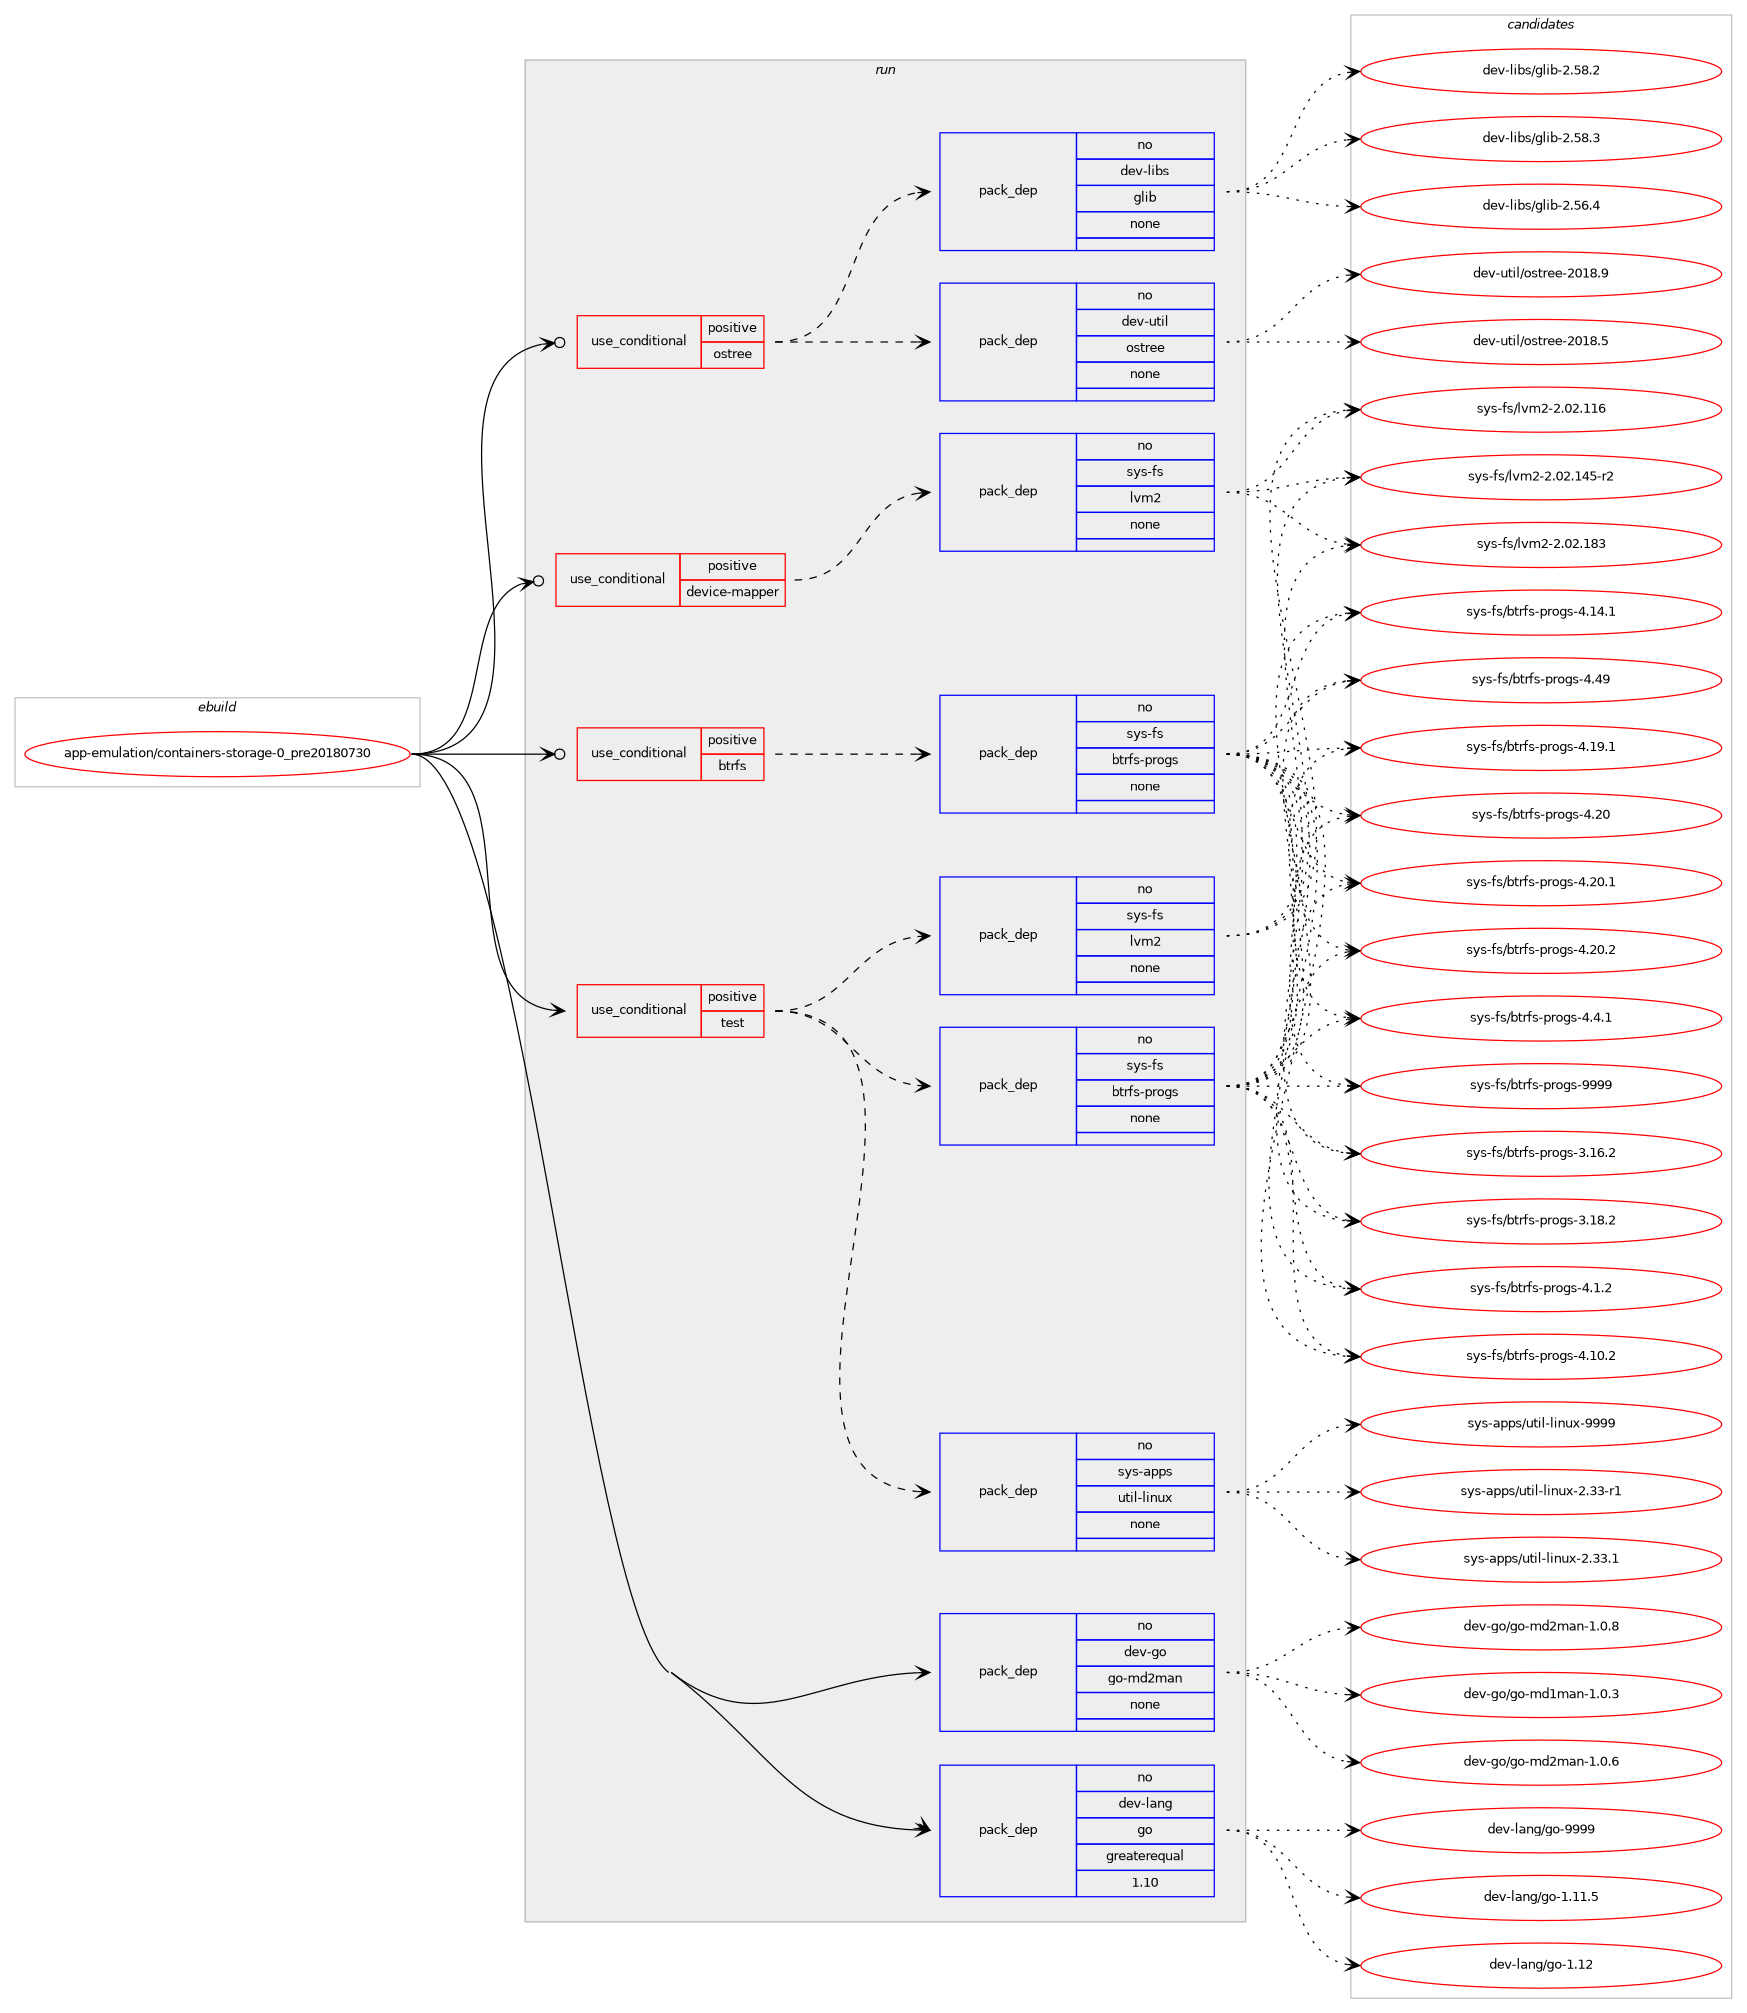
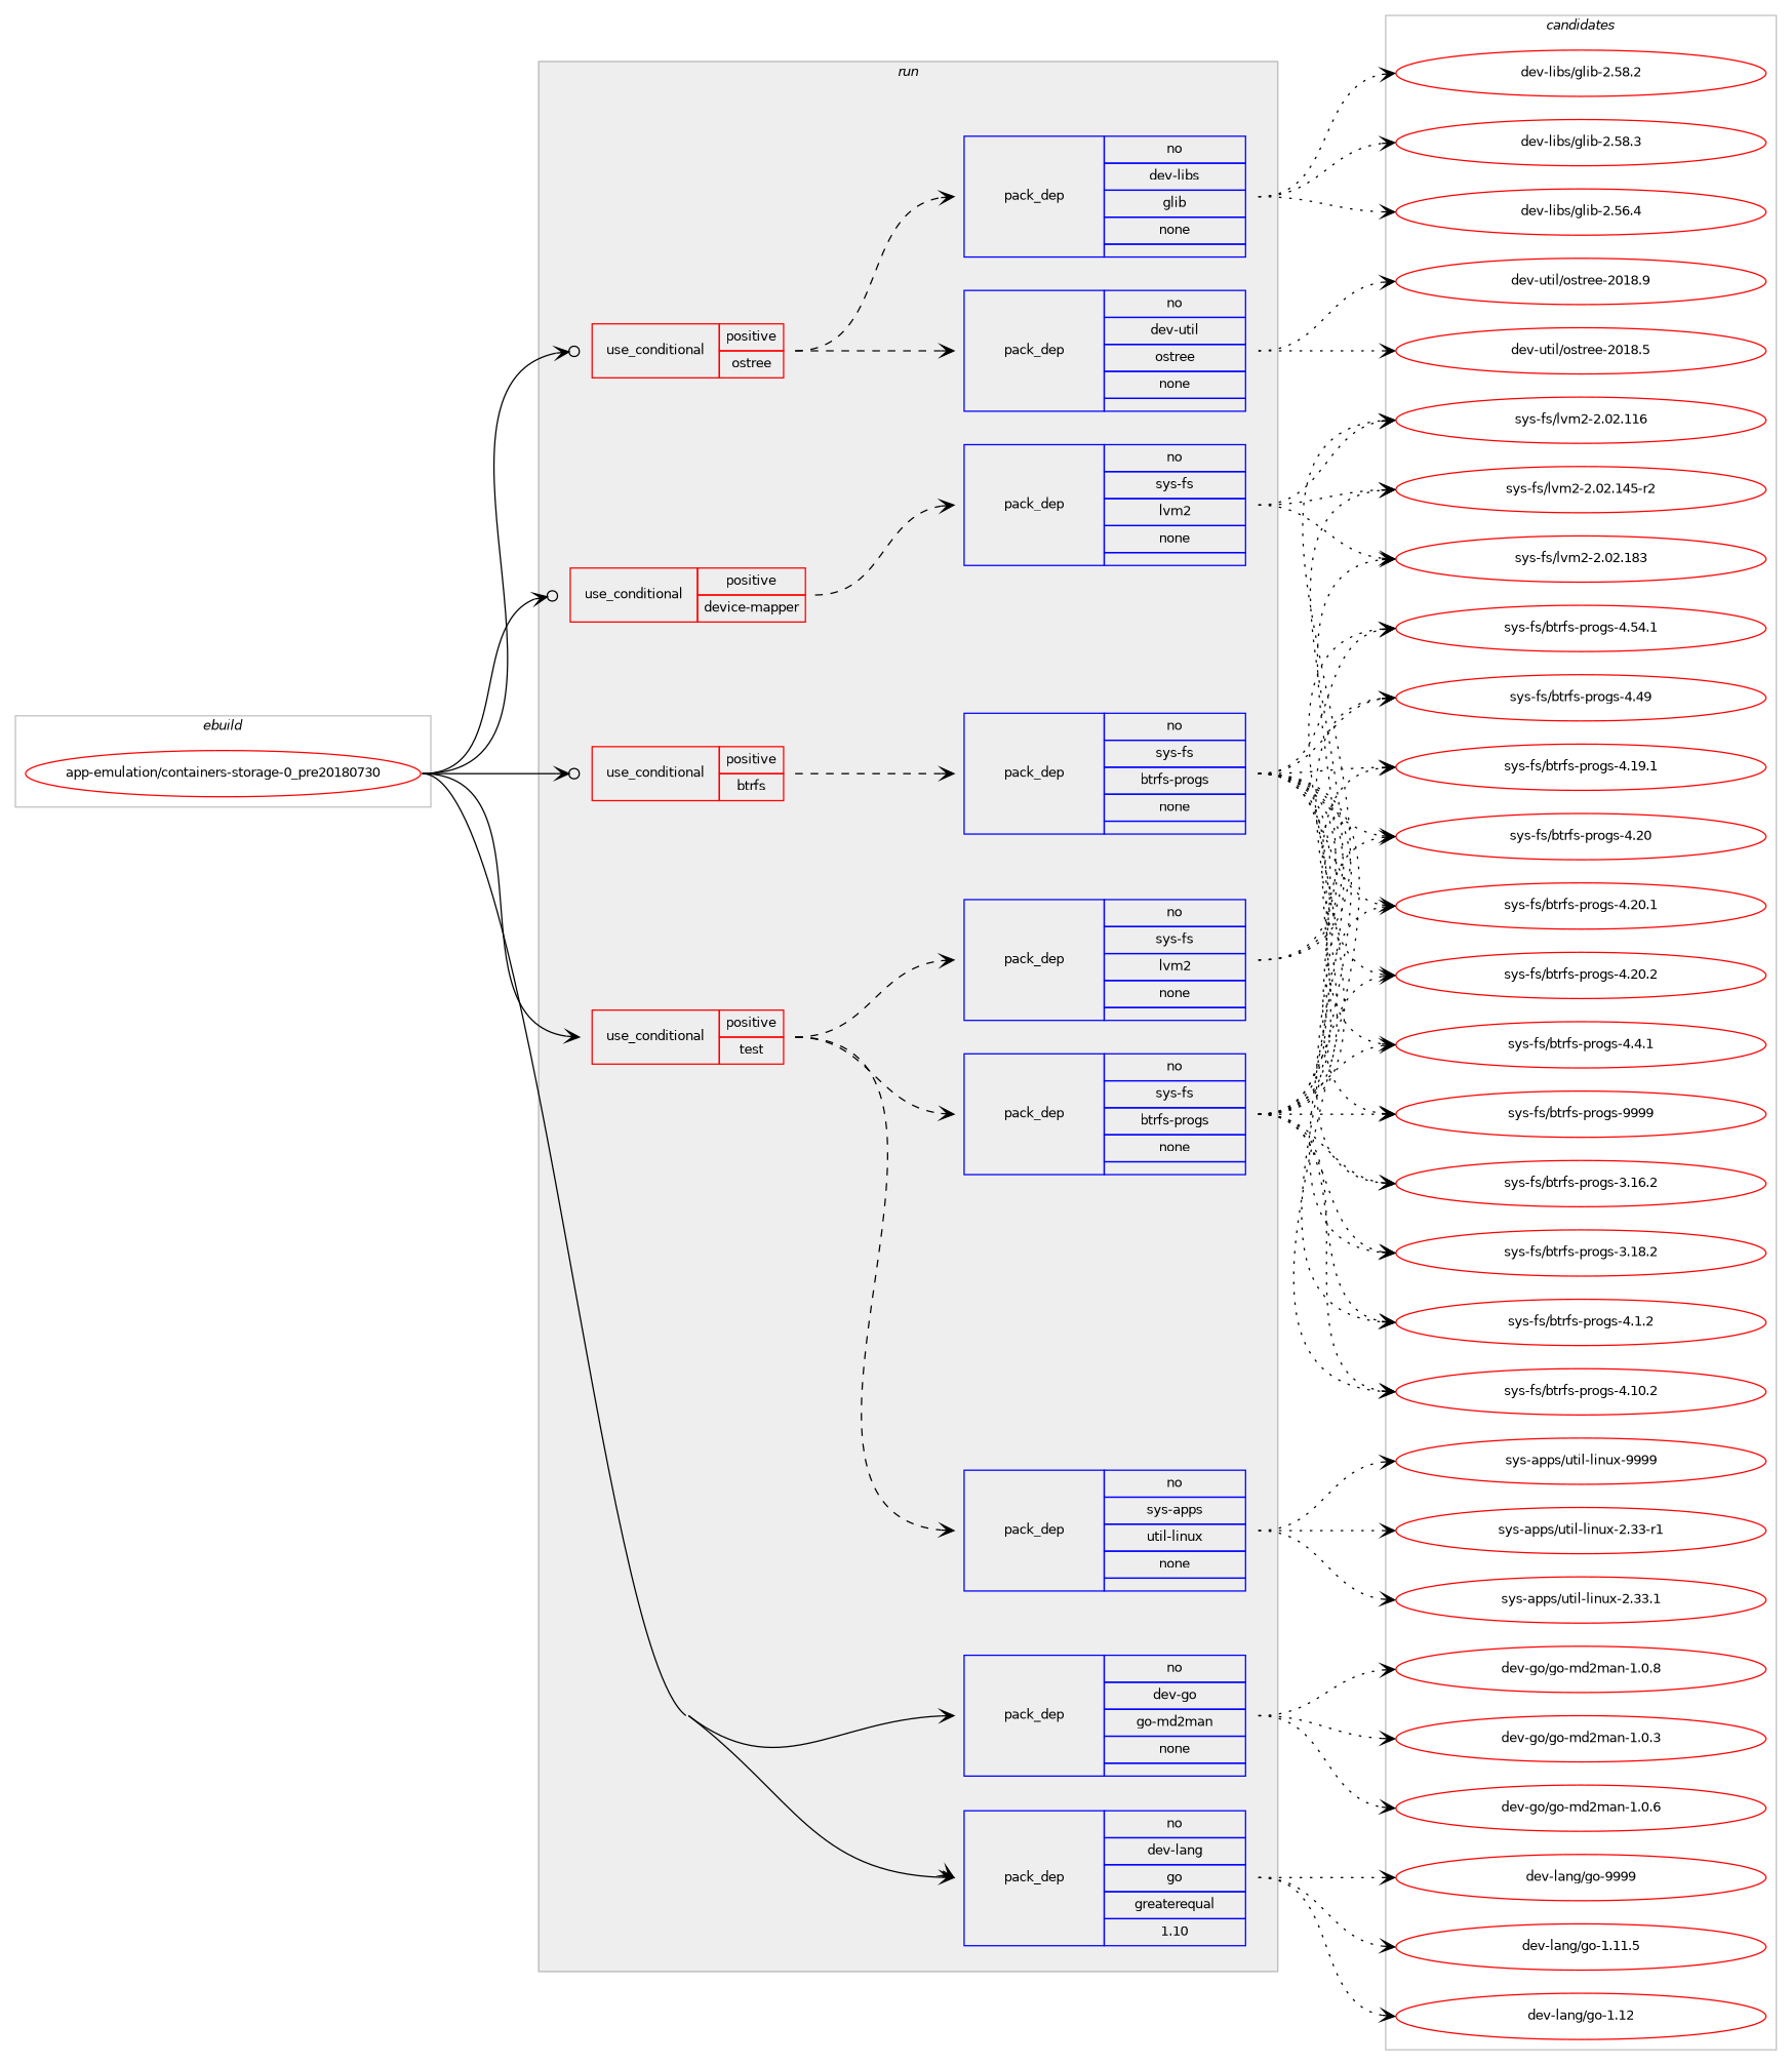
  digraph {
    compound=true
    concentrate=true
    fontname=Helvetica
    fontsize=10
    newrank=true
    rankdir=LR
    ranksep=1.5
    node [color=red fontname=Helvetica fontsize=10]
    edge [arrowhead=vee headport=w style=dotted tailport=e weight=100]
    n1 [label="app-emulation/containers-storage-0_pre20180730" width=4]
    n2 [color=blue label=<<TABLE BORDER="0" CELLBORDER="1" CELLSPACING="0" CELLPADDING="4" WIDTH="220"><TR><TD ROWSPAN="6" CELLPADDING="30">pack_dep</TD></TR><TR><TD WIDTH="110">no</TD></TR><TR><TD>sys-apps</TD></TR><TR><TD>util-linux</TD></TR><TR><TD>none</TD></TR><TR><TD></TD></TR></TABLE>> shape=none]
    n3 [color=blue label=<<TABLE BORDER="0" CELLBORDER="1" CELLSPACING="0" CELLPADDING="4" WIDTH="220"><TR><TD ROWSPAN="6" CELLPADDING="30">pack_dep</TD></TR><TR><TD WIDTH="110">no</TD></TR><TR><TD>sys-fs</TD></TR><TR><TD>btrfs-progs</TD></TR><TR><TD>none</TD></TR><TR><TD></TD></TR></TABLE>> shape=none]
    n4 [color=blue label=<<TABLE BORDER="0" CELLBORDER="1" CELLSPACING="0" CELLPADDING="4" WIDTH="220"><TR><TD ROWSPAN="6" CELLPADDING="30">pack_dep</TD></TR><TR><TD WIDTH="110">no</TD></TR><TR><TD>sys-fs</TD></TR><TR><TD>lvm2</TD></TR><TR><TD>none</TD></TR><TR><TD></TD></TR></TABLE>> shape=none]
    n5 [label=<<TABLE BORDER="0" CELLBORDER="1" CELLSPACING="0" CELLPADDING="4"><TR><TD ROWSPAN="3" CELLPADDING="10">use_conditional</TD></TR><TR><TD>positive</TD></TR><TR><TD>test</TD></TR></TABLE>> shape=none]
    n6 [color=blue label=<<TABLE BORDER="0" CELLBORDER="1" CELLSPACING="0" CELLPADDING="4" WIDTH="220"><TR><TD ROWSPAN="6" CELLPADDING="30">pack_dep</TD></TR><TR><TD WIDTH="110">no</TD></TR><TR><TD>dev-go</TD></TR><TR><TD>go-md2man</TD></TR><TR><TD>none</TD></TR><TR><TD></TD></TR></TABLE>> shape=none]
    n7 [color=blue label=<<TABLE BORDER="0" CELLBORDER="1" CELLSPACING="0" CELLPADDING="4" WIDTH="220"><TR><TD ROWSPAN="6" CELLPADDING="30">pack_dep</TD></TR><TR><TD WIDTH="110">no</TD></TR><TR><TD>dev-lang</TD></TR><TR><TD>go</TD></TR><TR><TD>greaterequal</TD></TR><TR><TD>1.10</TD></TR></TABLE>> shape=none]
    n8 [color=blue label=<<TABLE BORDER="0" CELLBORDER="1" CELLSPACING="0" CELLPADDING="4" WIDTH="220"><TR><TD ROWSPAN="6" CELLPADDING="30">pack_dep</TD></TR><TR><TD WIDTH="110">no</TD></TR><TR><TD>sys-fs</TD></TR><TR><TD>btrfs-progs</TD></TR><TR><TD>none</TD></TR><TR><TD></TD></TR></TABLE>> shape=none]
    n9 [label=<<TABLE BORDER="0" CELLBORDER="1" CELLSPACING="0" CELLPADDING="4"><TR><TD ROWSPAN="3" CELLPADDING="10">use_conditional</TD></TR><TR><TD>positive</TD></TR><TR><TD>btrfs</TD></TR></TABLE>> shape=none]
    n10 [color=blue label=<<TABLE BORDER="0" CELLBORDER="1" CELLSPACING="0" CELLPADDING="4" WIDTH="220"><TR><TD ROWSPAN="6" CELLPADDING="30">pack_dep</TD></TR><TR><TD WIDTH="110">no</TD></TR><TR><TD>sys-fs</TD></TR><TR><TD>lvm2</TD></TR><TR><TD>none</TD></TR><TR><TD></TD></TR></TABLE>> shape=none]
    n11 [label=<<TABLE BORDER="0" CELLBORDER="1" CELLSPACING="0" CELLPADDING="4"><TR><TD ROWSPAN="3" CELLPADDING="10">use_conditional</TD></TR><TR><TD>positive</TD></TR><TR><TD>device-mapper</TD></TR></TABLE>> shape=none]
    n12 [color=blue label=<<TABLE BORDER="0" CELLBORDER="1" CELLSPACING="0" CELLPADDING="4" WIDTH="220"><TR><TD ROWSPAN="6" CELLPADDING="30">pack_dep</TD></TR><TR><TD WIDTH="110">no</TD></TR><TR><TD>dev-libs</TD></TR><TR><TD>glib</TD></TR><TR><TD>none</TD></TR><TR><TD></TD></TR></TABLE>> shape=none]
    n13 [color=blue label=<<TABLE BORDER="0" CELLBORDER="1" CELLSPACING="0" CELLPADDING="4" WIDTH="220"><TR><TD ROWSPAN="6" CELLPADDING="30">pack_dep</TD></TR><TR><TD WIDTH="110">no</TD></TR><TR><TD>dev-util</TD></TR><TR><TD>ostree</TD></TR><TR><TD>none</TD></TR><TR><TD></TD></TR></TABLE>> shape=none]
    n14 [label=<<TABLE BORDER="0" CELLBORDER="1" CELLSPACING="0" CELLPADDING="4"><TR><TD ROWSPAN="3" CELLPADDING="10">use_conditional</TD></TR><TR><TD>positive</TD></TR><TR><TD>ostree</TD></TR></TABLE>> shape=none]
    n15 [label="sys-fs/btrfs-progs-3.16.2" width=4]
    n16 [label="sys-fs/btrfs-progs-3.18.2" width=4]
    n17 [label="sys-fs/btrfs-progs-4.1.2" width=4]
    n18 [label="sys-fs/btrfs-progs-4.10.2" width=4]
-   n19 [label="sys-fs/btrfs-progs-4.14.1" width=4]
+   n19 [label="sys-fs/btrfs-progs-4.54.1" width=4]
    n20 [label="sys-fs/btrfs-progs-4.49" width=4]
    n21 [label="sys-fs/btrfs-progs-4.19.1" width=4]
    n22 [label="sys-fs/btrfs-progs-4.20" width=4]
    n23 [label="sys-fs/btrfs-progs-4.20.1" width=4]
    n24 [label="sys-fs/btrfs-progs-4.20.2" width=4]
    n25 [label="sys-fs/btrfs-progs-4.4.1" width=4]
    n26 [label="sys-fs/btrfs-progs-9999" width=4]
    n27 [label="sys-fs/lvm2-2.02.116" width=4]
    n28 [label="sys-fs/lvm2-2.02.145-r2" width=4]
    n29 [label="sys-fs/lvm2-2.02.183" width=4]
    n30 [label="sys-apps/util-linux-2.33-r1" width=4]
    n31 [label="sys-apps/util-linux-2.33.1" width=4]
    n32 [label="sys-apps/util-linux-9999" width=4]
-   n33 [label="dev-go/go-md1man-1.0.3" width=4]
+   n33 [label="dev-go/go-md2man-1.0.3" width=4]
    n34 [label="dev-go/go-md2man-1.0.6" width=4]
    n35 [label="dev-go/go-md2man-1.0.8" width=4]
    n36 [label="dev-lang/go-1.11.5" width=4]
    n37 [label="dev-lang/go-1.12" width=4]
    n38 [label="dev-lang/go-9999" width=4]
    n39 [label="dev-libs/glib-2.56.4" width=4]
    n40 [label="dev-libs/glib-2.58.2" width=4]
    n41 [label="dev-libs/glib-2.58.3" width=4]
    n42 [label="dev-util/ostree-2018.5" width=4]
    n43 [label="dev-util/ostree-2018.9" width=4]
    subgraph cluster_1 {
      color=gray
      label=<<i>ebuild</i>>
      rank=same
      n1
    }
    subgraph cluster_2 {
      color=gray
      label=<<i>dependencies</i>>
      subgraph cluster_3 {
        color=gray
        fillcolor="#eeeeee"
        label=<<i>compile</i>>
        style=filled
        subgraph sub_4 {
          color=gray
          fillcolor="#eeeeee"
          label=<<i>compile</i>>
          style=filled
          n5
          subgraph sub_5 {
            color=gray
            fillcolor="#eeeeee"
            label=<<i>compile</i>>
            style=filled
            n2
          }
          subgraph sub_6 {
            color=gray
            fillcolor="#eeeeee"
            label=<<i>compile</i>>
            style=filled
            n3
          }
          subgraph sub_7 {
            color=gray
            fillcolor="#eeeeee"
            label=<<i>compile</i>>
            style=filled
            n4
          }
        }
        subgraph sub_8 {
          color=gray
          fillcolor="#eeeeee"
          label=<<i>compile</i>>
          style=filled
          n6
        }
        subgraph sub_9 {
          color=gray
          fillcolor="#eeeeee"
          label=<<i>compile</i>>
          style=filled
          n7
        }
      }
      subgraph cluster_10 {
        color=gray
        fillcolor="#eeeeee"
        label=<<i>compile and run</i>>
        style=filled
        subgraph sub_11 {
          color=gray
          fillcolor="#eeeeee"
          label=<<i>compile and run</i>>
          style=filled
          n9
          subgraph sub_12 {
            color=gray
            fillcolor="#eeeeee"
            label=<<i>compile and run</i>>
            style=filled
            n8
          }
        }
        subgraph sub_13 {
          color=gray
          fillcolor="#eeeeee"
          label=<<i>compile and run</i>>
          style=filled
          n11
          subgraph sub_14 {
            color=gray
            fillcolor="#eeeeee"
            label=<<i>compile and run</i>>
            style=filled
            n10
          }
        }
        subgraph sub_15 {
          color=gray
          fillcolor="#eeeeee"
          label=<<i>compile and run</i>>
          style=filled
          n14
          subgraph sub_16 {
            color=gray
            fillcolor="#eeeeee"
            label=<<i>compile and run</i>>
            style=filled
            n12
          }
          subgraph sub_17 {
            color=gray
            fillcolor="#eeeeee"
            label=<<i>compile and run</i>>
            style=filled
            n13
          }
        }
      }
      subgraph cluster_18 {
        color=gray
        fillcolor="#eeeeee"
        label=<<i>run</i>>
        style=filled
      }
    }
    subgraph cluster_19 {
      color=gray
      label=<<i>candidates</i>>
      rank=same
      subgraph sub_20 {
        color=black
        label=<<i>candidates</i>>
        nodesep=1
        rank=same
        n15
        n16
        n17
        n18
        n19
        n20
        n21
        n22
        n23
        n24
        n25
        n26
      }
      subgraph sub_21 {
        color=black
        label=<<i>candidates</i>>
        nodesep=1
        rank=same
        n27
        n28
        n29
      }
      subgraph sub_22 {
        color=black
        label=<<i>candidates</i>>
        nodesep=1
        rank=same
        n30
        n31
        n32
      }
      subgraph sub_23 {
        color=black
        label=<<i>candidates</i>>
        nodesep=1
        rank=same
        n33
        n34
        n35
      }
      subgraph sub_24 {
        color=black
        label=<<i>candidates</i>>
        nodesep=1
        rank=same
        n36
        n37
        n38
      }
      subgraph sub_25 {
        color=black
        label=<<i>candidates</i>>
        nodesep=1
        rank=same
        n15
        n16
        n17
        n18
        n19
        n20
        n21
        n22
        n23
        n24
        n25
        n26
      }
      subgraph sub_26 {
        color=black
        label=<<i>candidates</i>>
        nodesep=1
        rank=same
        n27
        n28
        n29
      }
      subgraph sub_27 {
        color=black
        label=<<i>candidates</i>>
        nodesep=1
        rank=same
        n39
        n40
        n41
      }
      subgraph sub_28 {
        color=black
        label=<<i>candidates</i>>
        nodesep=1
        rank=same
        n42
        n43
      }
    }
    n1 -> n5 [style=solid weight=20]
    n1 -> n6 [style=solid weight=20]
    n1 -> n7 [style=solid weight=20]
    n1 -> n9 [arrowhead=odotvee style=solid weight=20]
    n1 -> n11 [arrowhead=odotvee style=solid weight=20]
    n1 -> n14 [arrowhead=odotvee style=solid weight=20]
    n2 -> n30
    n2 -> n31
    n2 -> n32
    n3 -> n15
    n3 -> n16
    n3 -> n17
    n3 -> n18
    n3 -> n19
    n3 -> n20
    n3 -> n21
    n3 -> n22
    n3 -> n23
    n3 -> n24
    n3 -> n25
    n3 -> n26
    n4 -> n27
    n4 -> n28
    n4 -> n29
    n5 -> n2 [style=dashed weight=20]
    n5 -> n3 [style=dashed weight=20]
    n5 -> n4 [style=dashed weight=20]
    n6 -> n33
    n6 -> n34
    n6 -> n35
    n7 -> n36
    n7 -> n37
    n7 -> n38
    n8 -> n15
    n8 -> n16
    n8 -> n17
    n8 -> n18
    n8 -> n19
    n8 -> n20
    n8 -> n21
    n8 -> n22
    n8 -> n23
    n8 -> n24
    n8 -> n25
    n8 -> n26
    n9 -> n8 [style=dashed weight=20]
    n10 -> n27
    n10 -> n28
    n10 -> n29
    n11 -> n10 [style=dashed weight=20]
    n12 -> n39
    n12 -> n40
    n12 -> n41
    n13 -> n42
    n13 -> n43
    n14 -> n12 [style=dashed weight=20]
    n14 -> n13 [style=dashed weight=20]
  }
